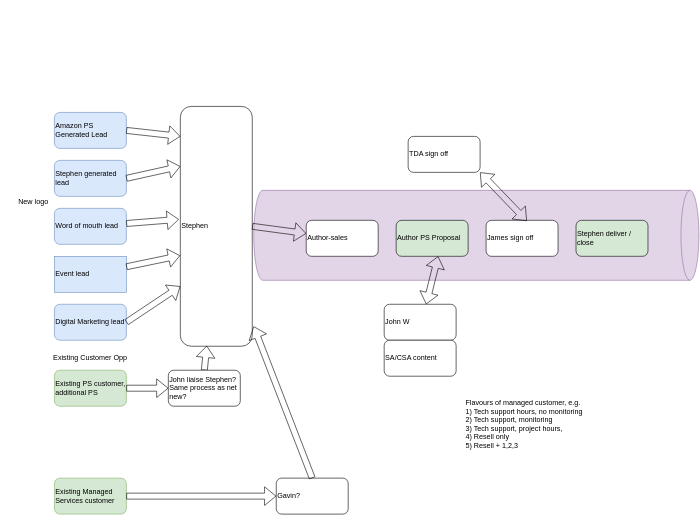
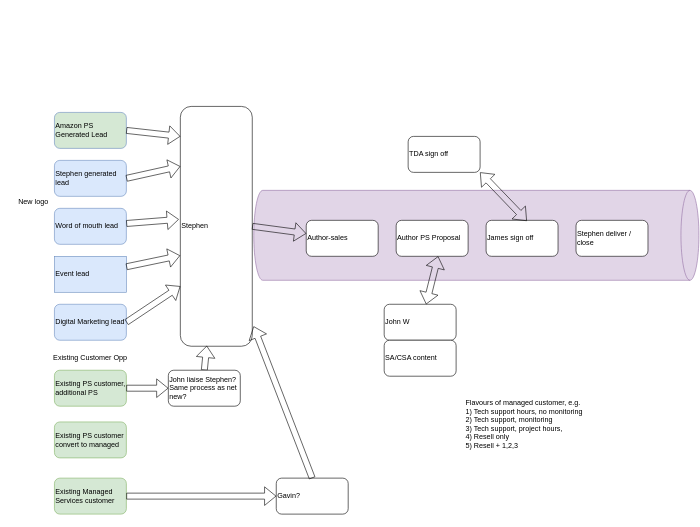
  <mxCell id="0" />
  <mxCell id="1" parent="0" />
  <mxCell id="2" value="" style="shape=cylinder3;whiteSpace=wrap;html=1;boundedLbl=1;backgroundOutline=1;size=15;rotation=90;fillColor=#e1d5e7;strokeColor=#9673a6;" vertex="1" parent="1"><mxGeometry x="718.75" y="20.75" width="150" height="742.5" as="geometry" /></mxCell>
- <mxCell id="3" value="Amazon PS Generated Lead" style="rounded=1;whiteSpace=wrap;html=1;align=left;fillColor=#dae8fc;strokeColor=#6c8ebf;" vertex="1" parent="1"><mxGeometry x="90" y="187" width="120" height="60" as="geometry" /></mxCell>
+ <mxCell id="3" value="Amazon PS Generated Lead" style="rounded=1;whiteSpace=wrap;html=1;align=left;fillColor=#d5e8d4;strokeColor=#6c8ebf;" vertex="1" parent="1"><mxGeometry x="90" y="187" width="120" height="60" as="geometry" /></mxCell>
  <mxCell id="4" value="Stephen generated lead" style="rounded=1;whiteSpace=wrap;html=1;align=left;fillColor=#dae8fc;strokeColor=#6c8ebf;" vertex="1" parent="1"><mxGeometry x="90" y="267" width="120" height="60" as="geometry" /></mxCell>
  <mxCell id="5" value="New logo&lt;br&gt;" style="text;html=1;strokeColor=none;fillColor=none;align=center;verticalAlign=middle;whiteSpace=wrap;rounded=0;" vertex="1" parent="1"><mxGeometry x="20" y="327" width="70" height="20" as="geometry" /></mxCell>
  <mxCell id="6" value="Word of mouth lead" style="rounded=1;whiteSpace=wrap;html=1;align=left;fillColor=#dae8fc;strokeColor=#6c8ebf;" vertex="1" parent="1"><mxGeometry x="90" y="347" width="120" height="60" as="geometry" /></mxCell>
  <mxCell id="7" value="Event lead" style="whiteSpace=wrap;html=1;align=left;fillColor=#dae8fc;strokeColor=#6c8ebf;rounded=0;" vertex="1" parent="1"><mxGeometry x="90" y="427" width="120" height="60" as="geometry" /></mxCell>
  <mxCell id="8" value="Digital Marketing lead" style="rounded=1;whiteSpace=wrap;html=1;align=left;fillColor=#dae8fc;strokeColor=#6c8ebf;" vertex="1" parent="1"><mxGeometry x="90" y="507" width="120" height="60" as="geometry" /></mxCell>
  <mxCell id="9" value="Stephen" style="rounded=1;whiteSpace=wrap;html=1;align=left;" vertex="1" parent="1"><mxGeometry x="300" y="177" width="120" height="400" as="geometry" /></mxCell>
  <mxCell id="10" value="Existing Managed Services customer" style="rounded=1;whiteSpace=wrap;html=1;align=left;fillColor=#d5e8d4;strokeColor=#82b366;" vertex="1" parent="1"><mxGeometry x="90" y="797" width="120" height="60" as="geometry" /></mxCell>
  <mxCell id="11" value="Existing Customer Opp" style="text;html=1;strokeColor=none;fillColor=none;align=center;verticalAlign=middle;whiteSpace=wrap;rounded=0;" vertex="1" parent="1"><mxGeometry x="70" y="587" width="160" height="20" as="geometry" /></mxCell>
  <mxCell id="12" value="Existing PS customer, additional PS" style="rounded=1;whiteSpace=wrap;html=1;align=left;fillColor=#d5e8d4;strokeColor=#82b366;" vertex="1" parent="1"><mxGeometry x="90" y="617" width="120" height="60" as="geometry" /></mxCell>
  <mxCell id="13" value="Author-sales" style="rounded=1;whiteSpace=wrap;html=1;align=left;" vertex="1" parent="1"><mxGeometry x="510" y="367" width="120" height="60" as="geometry" /></mxCell>
- <mxCell id="14" value="Author PS Proposal" style="rounded=1;whiteSpace=wrap;html=1;align=left;fillColor=#d5e8d4;" vertex="1" parent="1"><mxGeometry x="660" y="367" width="120" height="60" as="geometry" /></mxCell>
+ <mxCell id="14" value="Author PS Proposal" style="rounded=1;whiteSpace=wrap;html=1;align=left;" vertex="1" parent="1"><mxGeometry x="660" y="367" width="120" height="60" as="geometry" /></mxCell>
  <mxCell id="15" value="John W" style="rounded=1;whiteSpace=wrap;html=1;align=left;" vertex="1" parent="1"><mxGeometry x="640" y="507" width="120" height="60" as="geometry" /></mxCell>
  <mxCell id="16" value="James sign off" style="rounded=1;whiteSpace=wrap;html=1;align=left;" vertex="1" parent="1"><mxGeometry x="810" y="367" width="120" height="60" as="geometry" /></mxCell>
  <mxCell id="17" value="" style="shape=flexArrow;endArrow=classic;html=1;exitX=1;exitY=0.5;exitDx=0;exitDy=0;entryX=0;entryY=0.5;entryDx=0;entryDy=0;" edge="1" parent="1" source="10" target="23"><mxGeometry width="50" height="50" relative="1" as="geometry"><mxPoint x="630" y="597" as="sourcePoint" /><mxPoint x="680" y="547" as="targetPoint" /></mxGeometry></mxCell>
  <mxCell id="18" value="" style="shape=flexArrow;endArrow=classic;html=1;exitX=1;exitY=0.5;exitDx=0;exitDy=0;" edge="1" parent="1" source="12"><mxGeometry width="50" height="50" relative="1" as="geometry"><mxPoint x="220" y="667" as="sourcePoint" /><mxPoint x="280" y="647" as="targetPoint" /></mxGeometry></mxCell>
  <mxCell id="19" value="" style="shape=flexArrow;endArrow=classic;html=1;exitX=1;exitY=0.5;exitDx=0;exitDy=0;entryX=0;entryY=0.75;entryDx=0;entryDy=0;" edge="1" parent="1" target="9"><mxGeometry width="50" height="50" relative="1" as="geometry"><mxPoint x="210" y="537" as="sourcePoint" /><mxPoint x="360" y="307" as="targetPoint" /></mxGeometry></mxCell>
- <mxCell id="20" value="Stephen deliver / close" style="rounded=1;whiteSpace=wrap;html=1;align=left;fillColor=#d5e8d4;" vertex="1" parent="1"><mxGeometry x="960" y="367" width="120" height="60" as="geometry" /></mxCell>
+ <mxCell id="20" value="Stephen deliver / close" style="rounded=1;whiteSpace=wrap;html=1;align=left;" vertex="1" parent="1"><mxGeometry x="960" y="367" width="120" height="60" as="geometry" /></mxCell>
  <mxCell id="21" value="" style="shape=flexArrow;endArrow=classic;html=1;entryX=-0.003;entryY=0.622;entryDx=0;entryDy=0;entryPerimeter=0;" edge="1" parent="1" source="7" target="9"><mxGeometry width="50" height="50" relative="1" as="geometry"><mxPoint x="220" y="547" as="sourcePoint" /><mxPoint x="310" y="437" as="targetPoint" /></mxGeometry></mxCell>
  <mxCell id="22" value="" style="shape=flexArrow;endArrow=classic;html=1;entryX=-0.021;entryY=0.471;entryDx=0;entryDy=0;entryPerimeter=0;" edge="1" parent="1" source="6" target="9"><mxGeometry width="50" height="50" relative="1" as="geometry"><mxPoint x="220" y="437" as="sourcePoint" /><mxPoint x="300" y="377" as="targetPoint" /></mxGeometry></mxCell>
  <mxCell id="23" value="Gavin?" style="rounded=1;whiteSpace=wrap;html=1;align=left;" vertex="1" parent="1"><mxGeometry x="460" y="797" width="120" height="60" as="geometry" /></mxCell>
  <mxCell id="24" value="" style="shape=flexArrow;endArrow=classic;html=1;exitX=0.5;exitY=0;exitDx=0;exitDy=0;entryX=0.368;entryY=0.998;entryDx=0;entryDy=0;entryPerimeter=0;" edge="1" parent="1" source="25" target="9"><mxGeometry width="50" height="50" relative="1" as="geometry"><mxPoint x="630" y="507" as="sourcePoint" /><mxPoint x="680" y="457" as="targetPoint" /></mxGeometry></mxCell>
  <mxCell id="25" value="John liaise Stephen?Same process as net new?" style="rounded=1;whiteSpace=wrap;html=1;align=left;" vertex="1" parent="1"><mxGeometry x="280" y="617" width="120" height="60" as="geometry" /></mxCell>
  <mxCell id="26" value="" style="shape=flexArrow;endArrow=classic;html=1;exitX=0.5;exitY=0;exitDx=0;exitDy=0;entryX=1.019;entryY=0.917;entryDx=0;entryDy=0;entryPerimeter=0;" edge="1" parent="1" source="23" target="9"><mxGeometry width="50" height="50" relative="1" as="geometry"><mxPoint x="400" y="697" as="sourcePoint" /><mxPoint x="401.04" y="576.1" as="targetPoint" /></mxGeometry></mxCell>
  <mxCell id="27" value="" style="shape=flexArrow;endArrow=classic;html=1;entryX=0;entryY=0.25;entryDx=0;entryDy=0;exitX=1;exitY=0.5;exitDx=0;exitDy=0;" edge="1" parent="1" source="4" target="9"><mxGeometry width="50" height="50" relative="1" as="geometry"><mxPoint x="220" y="377" as="sourcePoint" /><mxPoint x="310" y="362" as="targetPoint" /></mxGeometry></mxCell>
  <mxCell id="28" value="TDA sign off" style="rounded=1;whiteSpace=wrap;html=1;align=left;" vertex="1" parent="1"><mxGeometry x="680" y="227" width="120" height="60" as="geometry" /></mxCell>
  <mxCell id="29" value="" style="shape=flexArrow;endArrow=classic;html=1;exitX=1;exitY=0.5;exitDx=0;exitDy=0;" edge="1" parent="1" source="3"><mxGeometry width="50" height="50" relative="1" as="geometry"><mxPoint x="220" y="307" as="sourcePoint" /><mxPoint x="300" y="227" as="targetPoint" /></mxGeometry></mxCell>
  <mxCell id="30" value="" style="shape=flexArrow;endArrow=classic;html=1;exitX=1;exitY=0.5;exitDx=0;exitDy=0;" edge="1" parent="1" source="9" target="13"><mxGeometry width="50" height="50" relative="1" as="geometry"><mxPoint x="220" y="382.281" as="sourcePoint" /><mxPoint x="307.48" y="375.4" as="targetPoint" /></mxGeometry></mxCell>
+ <mxCell id="31" value="Existing PS customer convert to managed" style="rounded=1;whiteSpace=wrap;html=1;align=left;fillColor=#d5e8d4;strokeColor=#82b366;" vertex="1" parent="1"><mxGeometry x="90" y="703.25" width="120" height="60" as="geometry" /></mxCell>
  <mxCell id="32" value="Flavours of managed customer, e.g.&lt;br&gt;1) Tech support hours, no monitoring&lt;br&gt;2) Tech support, monitoring&lt;br&gt;3) Tech support, project hours,&amp;nbsp;&lt;br&gt;4) Resell only&lt;br&gt;5) Resell + 1,2,3" style="text;html=1;strokeColor=none;fillColor=none;align=left;verticalAlign=middle;whiteSpace=wrap;rounded=0;" vertex="1" parent="1"><mxGeometry x="773.75" y="697" width="246.25" height="20" as="geometry" /></mxCell>
  <mxCell id="33" value="" style="shape=flexArrow;endArrow=classic;startArrow=classic;html=1;exitX=0.566;exitY=0.017;exitDx=0;exitDy=0;entryX=1;entryY=1;entryDx=0;entryDy=0;exitPerimeter=0;" edge="1" parent="1" source="16" target="28"><mxGeometry width="50" height="50" relative="1" as="geometry"><mxPoint x="695" y="347" as="sourcePoint" /><mxPoint x="745" y="297" as="targetPoint" /></mxGeometry></mxCell>
  <mxCell id="34" value="" style="shape=flexArrow;endArrow=classic;startArrow=classic;html=1;exitX=0.75;exitY=0;exitDx=0;exitDy=0;entryX=0.75;entryY=1;entryDx=0;entryDy=0;" edge="1" parent="1"><mxGeometry width="50" height="50" relative="1" as="geometry"><mxPoint x="710" y="507" as="sourcePoint" /><mxPoint x="730" y="427" as="targetPoint" /></mxGeometry></mxCell>
  <mxCell id="35" value="SA/CSA content" style="rounded=1;whiteSpace=wrap;html=1;align=left;" vertex="1" parent="1"><mxGeometry x="640" y="567" width="120" height="60" as="geometry" /></mxCell>
